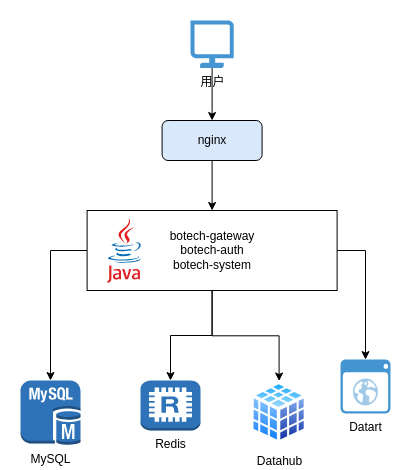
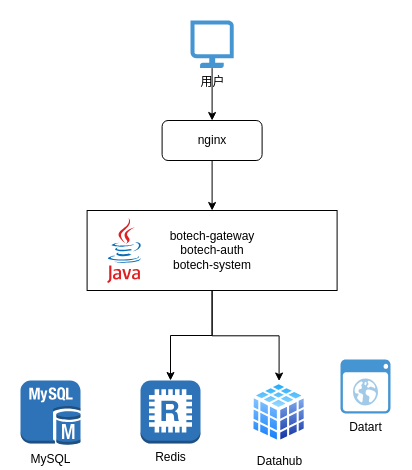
  <mxCell id="0" style=";html=1;" />
  <mxCell id="1" style=";html=1;" parent="0" />
  <mxCell id="2" value="" style="edgeStyle=orthogonalEdgeStyle;rounded=0;orthogonalLoop=1;jettySize=auto;html=1;" edge="1" parent="1" source="3" target="12"><mxGeometry relative="1" as="geometry" /></mxCell>
- <mxCell id="3" value="nginx" style="rounded=1;whiteSpace=wrap;html=1;fillColor=#dae8fc;" vertex="1" parent="1"><mxGeometry x="161.6" y="120" width="100" height="40" as="geometry" /></mxCell>
+ <mxCell id="3" value="nginx" style="rounded=1;whiteSpace=wrap;html=1;" vertex="1" parent="1"><mxGeometry x="161.6" y="120" width="100" height="40" as="geometry" /></mxCell>
  <mxCell id="4" value="" style="edgeStyle=orthogonalEdgeStyle;rounded=0;orthogonalLoop=1;jettySize=auto;html=1;" edge="1" parent="1" source="5" target="3"><mxGeometry relative="1" as="geometry" /></mxCell>
  <mxCell id="5" value="用户" style="pointerEvents=1;shadow=0;dashed=0;html=1;strokeColor=none;fillColor=#4495D1;labelPosition=center;verticalLabelPosition=bottom;verticalAlign=top;align=center;outlineConnect=0;shape=mxgraph.veeam.monitor;" vertex="1" parent="1"><mxGeometry x="190" y="20" width="43.2" height="47.6" as="geometry" /></mxCell>
  <mxCell id="6" value="MySQL" style="outlineConnect=0;dashed=0;verticalLabelPosition=bottom;verticalAlign=top;align=center;html=1;shape=mxgraph.aws3.mysql_db_instance;fillColor=#2E73B8;gradientColor=none;" vertex="1" parent="1"><mxGeometry x="20" y="380" width="60" height="64.5" as="geometry" /></mxCell>
- <mxCell id="7" value="Redis" style="outlineConnect=0;dashed=0;verticalLabelPosition=bottom;verticalAlign=top;align=center;html=1;shape=mxgraph.aws3.redis;fillColor=#2E73B8;gradientColor=none;" vertex="1" parent="1"><mxGeometry x="140" y="380" width="60" height="50" as="geometry" /></mxCell>
+ <mxCell id="7" value="Redis" style="outlineConnect=0;dashed=0;verticalLabelPosition=bottom;verticalAlign=top;align=center;html=1;shape=mxgraph.aws3.redis;fillColor=#2E73B8;gradientColor=none;" vertex="1" parent="1"><mxGeometry x="140" y="380" width="60" height="63" as="geometry" /></mxCell>
  <mxCell id="8" value="Datahub" style="image;aspect=fixed;perimeter=ellipsePerimeter;html=1;align=center;shadow=0;dashed=0;spacingTop=3;image=img/lib/active_directory/database_cube.svg;" vertex="1" parent="1"><mxGeometry x="250" y="380.5" width="57.15" height="63.5" as="geometry" /></mxCell>
- <mxCell id="9" style="edgeStyle=orthogonalEdgeStyle;rounded=0;orthogonalLoop=1;jettySize=auto;html=1;" edge="1" parent="1" source="12" target="6"><mxGeometry relative="1" as="geometry" /></mxCell>
  <mxCell id="10" style="edgeStyle=orthogonalEdgeStyle;rounded=0;orthogonalLoop=1;jettySize=auto;html=1;exitX=0.5;exitY=1;exitDx=0;exitDy=0;" edge="1" parent="1" source="12" target="8"><mxGeometry relative="1" as="geometry" /></mxCell>
- <mxCell id="11" style="edgeStyle=orthogonalEdgeStyle;rounded=0;orthogonalLoop=1;jettySize=auto;html=1;exitX=1;exitY=0.5;exitDx=0;exitDy=0;" edge="1" parent="1" source="12" target="13"><mxGeometry relative="1" as="geometry" /></mxCell>
  <mxCell id="12" value="&lt;span style=&quot;background-color: initial;&quot;&gt;botech-gateway&lt;/span&gt;&lt;div&gt;botech-auth&lt;/div&gt;&lt;div&gt;botech-system&lt;/div&gt;" style="rounded=0;whiteSpace=wrap;html=1;" vertex="1" parent="1"><mxGeometry x="86.6" y="210" width="250" height="80" as="geometry" /></mxCell>
  <mxCell id="13" value="Datart" style="shadow=0;dashed=0;html=1;strokeColor=none;fillColor=#4495D1;labelPosition=center;verticalLabelPosition=bottom;verticalAlign=top;align=center;outlineConnect=0;shape=mxgraph.veeam.2d.web_ui;" vertex="1" parent="1"><mxGeometry x="340" y="359.1" width="50" height="53.9" as="geometry" /></mxCell>
  <mxCell id="14" value="" style="dashed=0;outlineConnect=0;html=1;align=center;labelPosition=center;verticalLabelPosition=bottom;verticalAlign=top;shape=mxgraph.weblogos.java" vertex="1" parent="1"><mxGeometry x="106.6" y="217.5" width="34.4" height="65" as="geometry" /></mxCell>
  <mxCell id="15" style="edgeStyle=orthogonalEdgeStyle;rounded=0;orthogonalLoop=1;jettySize=auto;html=1;exitX=0.5;exitY=1;exitDx=0;exitDy=0;entryX=0.5;entryY=0;entryDx=0;entryDy=0;entryPerimeter=0;" edge="1" parent="1" source="12" target="7"><mxGeometry relative="1" as="geometry" /></mxCell>
